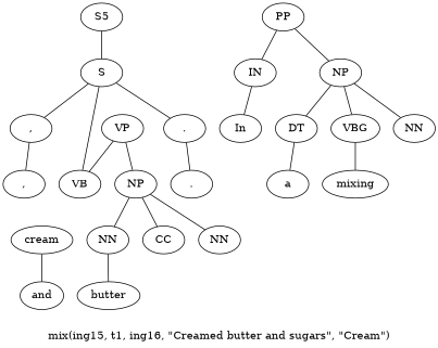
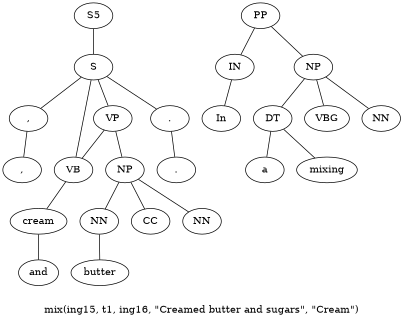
  graph {
    label="mix(ing15, t1, ing16, \"Creamed butter and sugars\", \"Cream\")"
    n1 [label=S5]
    n2 [label=S]
    n3 [label=","]
    n4 [label=VP]
    n5 [label="."]
    n6 [label=VB]
    n7 [label=PP]
    n8 [label=IN]
    n9 [label=NP]
    n10 [label=","]
    n11 [label=NP]
    n12 [label="."]
    n13 [label=In]
    n14 [label=DT]
    n15 [label=VBG]
    n16 [label=NN]
    n17 [label=a]
    n18 [label=mixing]
    n19 [label=cream]
    n20 [label=NN]
    n21 [label=CC]
    n22 [label=NN]
    n23 [label=and]
    n24 [label=butter]
    n1 -- n2
    n2 -- n3
+   n2 -- n4
    n2 -- n5
    n2 -- n6
    n3 -- n10
    n4 -- n6
    n4 -- n11
    n5 -- n12
+   n6 -- n19
    n7 -- n8
    n7 -- n9
    n8 -- n13
    n9 -- n14
    n9 -- n15
    n9 -- n16
    n11 -- n20
    n11 -- n21
    n11 -- n22
    n14 -- n17
-   n15 -- n18
+   n14 -- n18
    n19 -- n23
    n20 -- n24
  }
